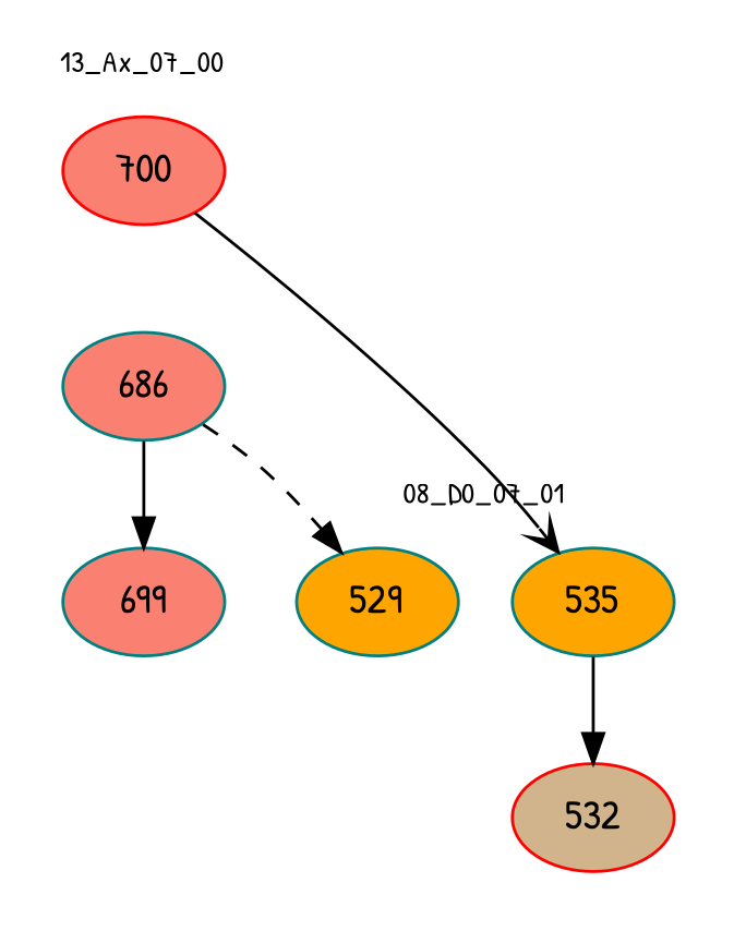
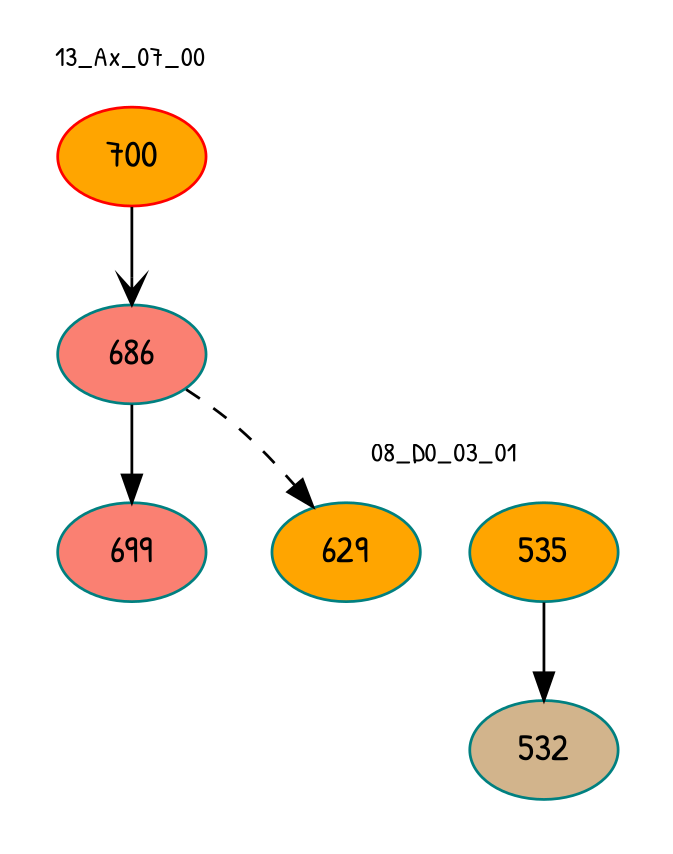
  digraph {
    fontname="Patrick Hand"
    node [color=teal fillcolor=orange fontname="Patrick Hand" style=filled]
    edge [arrowhead=normal color=black fontname="Patrick Hand" style=solid]
-   n1 [color=red fillcolor=salmon label=700]
+   n1 [color=red label=700]
    n2 [fillcolor=salmon label=686]
    n3 [fillcolor=salmon label=699]
    n4 [label=535]
-   n5 [color=red fillcolor=tan label=532]
-   n6 [label=529]
+   n5 [fillcolor=tan label=532]
+   n6 [label=629]
    subgraph cluster_1 {
      color=white
      fontsize=10
      label="13_Ax_07_00"
      n1
      n2
      n3
    }
    subgraph cluster_2 {
      color=white
      fontsize=10
-     label="08_D0_07_01"
+     label="08_D0_03_01"
      n4
      n5
      n6
    }
-   n1 -> n4 [arrowhead=vee]
+   n1 -> n2 [arrowhead=vee]
    n2 -> n3
    n2 -> n6 [style=dashed]
    n4 -> n5
  }
